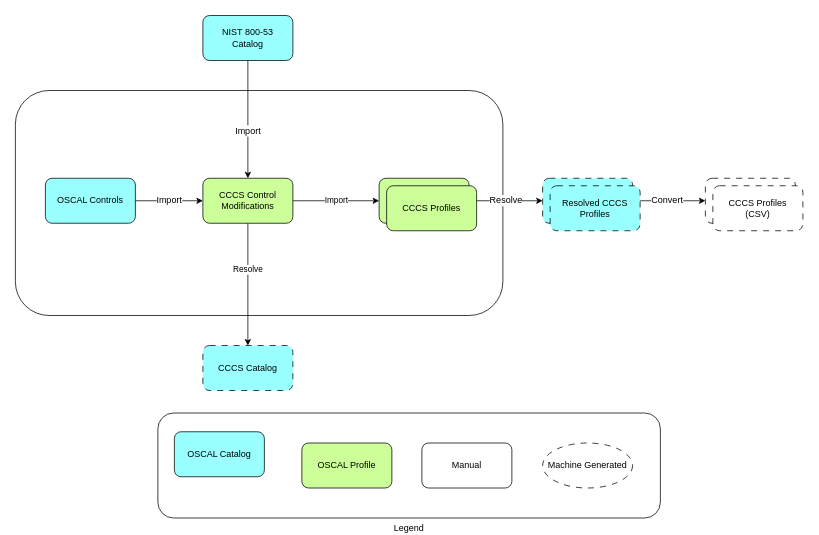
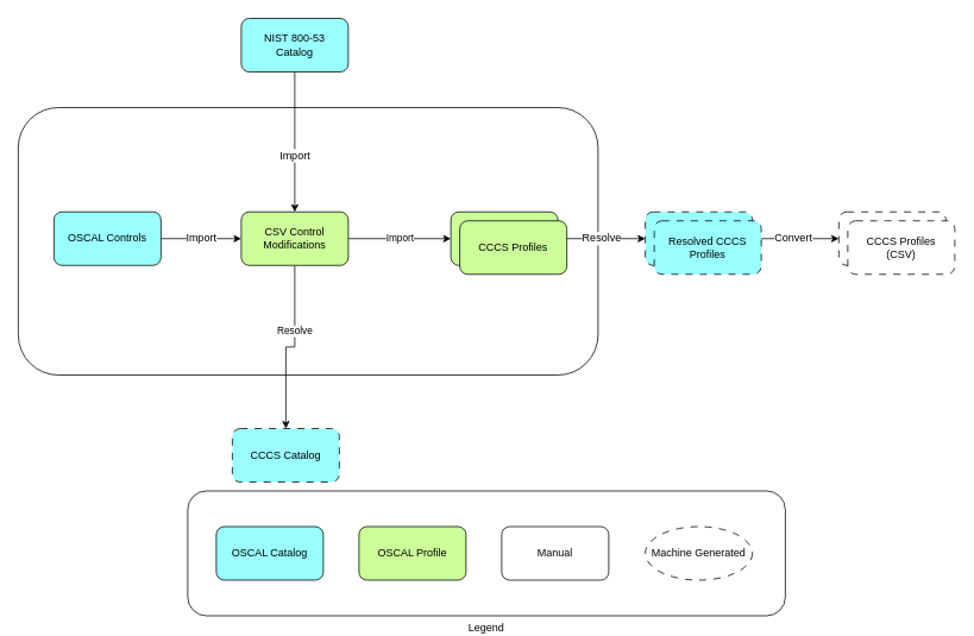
  <mxCell id="0" />
  <mxCell id="1" parent="0" />
  <mxCell id="2" value="Legend" style="rounded=1;whiteSpace=wrap;html=1;labelPosition=center;verticalLabelPosition=bottom;align=center;verticalAlign=top;" parent="1" vertex="1"><mxGeometry x="210" y="550" width="670" height="140" as="geometry" /></mxCell>
  <mxCell id="3" value="" style="rounded=1;whiteSpace=wrap;html=1;labelPosition=left;verticalLabelPosition=top;align=right;verticalAlign=bottom;" parent="1" vertex="1"><mxGeometry x="20" y="120" width="650" height="300" as="geometry" /></mxCell>
  <mxCell id="4" value="Import" style="edgeStyle=orthogonalEdgeStyle;rounded=0;orthogonalLoop=1;jettySize=auto;html=1;exitX=0.5;exitY=1;exitDx=0;exitDy=0;entryX=0.5;entryY=0;entryDx=0;entryDy=0;startArrow=none;startFill=0;endArrow=classic;endFill=1;fontSize=12;" parent="1" source="5" target="10" edge="1"><mxGeometry x="0.198" relative="1" as="geometry"><mxPoint as="offset" /></mxGeometry></mxCell>
  <mxCell id="5" value="NIST 800-53&lt;div style=&quot;font-size: 12px;&quot;&gt;Catalog&lt;/div&gt;" style="rounded=1;whiteSpace=wrap;html=1;fillColor=#99FFFF;fontSize=12;" parent="1" vertex="1"><mxGeometry x="270" y="20" width="120" height="60" as="geometry" /></mxCell>
  <mxCell id="6" value="Import" style="edgeStyle=orthogonalEdgeStyle;rounded=0;orthogonalLoop=1;jettySize=auto;html=1;exitX=1;exitY=0.5;exitDx=0;exitDy=0;entryX=0;entryY=0.5;entryDx=0;entryDy=0;startArrow=none;startFill=0;endArrow=classic;endFill=1;fontSize=12;" parent="1" source="7" target="10" edge="1"><mxGeometry relative="1" as="geometry" /></mxCell>
  <mxCell id="7" value="OSCAL Controls" style="rounded=1;whiteSpace=wrap;html=1;fillColor=#99FFFF;fontSize=12;" parent="1" vertex="1"><mxGeometry x="60" y="237" width="120" height="60" as="geometry" /></mxCell>
  <mxCell id="8" value="Resolve" style="edgeStyle=orthogonalEdgeStyle;rounded=0;orthogonalLoop=1;jettySize=auto;html=1;exitX=0.5;exitY=1;exitDx=0;exitDy=0;entryX=0.5;entryY=0;entryDx=0;entryDy=0;" parent="1" source="10" target="11" edge="1"><mxGeometry x="-0.227" relative="1" as="geometry"><mxPoint y="-1" as="offset" /></mxGeometry></mxCell>
  <mxCell id="9" value="Import" style="edgeStyle=orthogonalEdgeStyle;rounded=0;orthogonalLoop=1;jettySize=auto;html=1;exitX=1;exitY=0.5;exitDx=0;exitDy=0;entryX=0;entryY=0.5;entryDx=0;entryDy=0;" parent="1" source="10" target="20" edge="1"><mxGeometry relative="1" as="geometry" /></mxCell>
- <mxCell id="10" value="CCCS Control Modifications" style="rounded=1;whiteSpace=wrap;html=1;fillColor=#CCFF99;fontSize=12;" parent="1" vertex="1"><mxGeometry x="270" y="237" width="120" height="60" as="geometry" /></mxCell>
- <mxCell id="11" value="CCCS Catalog" style="rounded=1;whiteSpace=wrap;html=1;fillColor=#99FFFF;fontSize=12;dashed=1;dashPattern=8 8;" parent="1" vertex="1"><mxGeometry x="270" y="460" width="120" height="60" as="geometry" /></mxCell>
+ <mxCell id="10" value="CSV Control Modifications" style="rounded=1;whiteSpace=wrap;html=1;fillColor=#CCFF99;fontSize=12;" parent="1" vertex="1"><mxGeometry x="270" y="237" width="120" height="60" as="geometry" /></mxCell>
+ <mxCell id="11" value="CCCS Catalog" style="rounded=1;whiteSpace=wrap;html=1;fillColor=#99FFFF;fontSize=12;dashed=1;dashPattern=8 8;" parent="1" vertex="1"><mxGeometry x="260" y="480" width="120" height="60" as="geometry" /></mxCell>
  <mxCell id="12" value="OSCAL Profile" style="rounded=1;whiteSpace=wrap;html=1;fillColor=#CCFF99;fontSize=12;" parent="1" vertex="1"><mxGeometry x="402" y="590" width="120" height="60" as="geometry" /></mxCell>
- <mxCell id="13" value="OSCAL Catalog" style="rounded=1;whiteSpace=wrap;html=1;fillColor=#99FFFF;fontSize=12;" parent="1" vertex="1"><mxGeometry x="232" y="575" width="120" height="60" as="geometry" /></mxCell>
+ <mxCell id="13" value="OSCAL Catalog" style="rounded=1;whiteSpace=wrap;html=1;fillColor=#99FFFF;fontSize=12;" parent="1" vertex="1"><mxGeometry x="242" y="590" width="120" height="60" as="geometry" /></mxCell>
  <mxCell id="14" value="Manual" style="rounded=1;whiteSpace=wrap;html=1;fillColor=#FFFFFF;fontSize=12;" parent="1" vertex="1"><mxGeometry x="562" y="590" width="120" height="60" as="geometry" /></mxCell>
  <mxCell id="15" value="Machine Generated" style="ellipse;whiteSpace=wrap;html=1;fillColor=#FFFFFF;fontSize=12;dashed=1;dashPattern=8 8;" parent="1" vertex="1"><mxGeometry x="723" y="590" width="120" height="60" as="geometry" /></mxCell>
  <mxCell id="16" value="Resolve" style="edgeStyle=orthogonalEdgeStyle;rounded=0;orthogonalLoop=1;jettySize=auto;html=1;exitX=1;exitY=0.5;exitDx=0;exitDy=0;entryX=0;entryY=0.5;entryDx=0;entryDy=0;fontSize=12;" parent="1" source="20" target="18" edge="1"><mxGeometry relative="1" as="geometry" /></mxCell>
  <mxCell id="17" value="Convert" style="edgeStyle=orthogonalEdgeStyle;rounded=0;orthogonalLoop=1;jettySize=auto;html=1;exitX=1;exitY=0.5;exitDx=0;exitDy=0;entryX=0;entryY=0.5;entryDx=0;entryDy=0;fontSize=12;" parent="1" source="18" target="19" edge="1"><mxGeometry x="-0.031" relative="1" as="geometry"><mxPoint x="-1" as="offset" /></mxGeometry></mxCell>
  <mxCell id="18" value="Resolved CCCS&lt;div&gt;Profiles&lt;/div&gt;" style="rounded=1;whiteSpace=wrap;html=1;fillColor=#99FFFF;fontSize=12;dashed=1;dashPattern=8 8;" parent="1" vertex="1"><mxGeometry x="723" y="237" width="120" height="60" as="geometry" /></mxCell>
  <mxCell id="19" value="CCCS Profiles&lt;br&gt;(CSV)" style="rounded=1;whiteSpace=wrap;html=1;fontSize=12;dashed=1;dashPattern=8 8;" parent="1" vertex="1"><mxGeometry x="940" y="237" width="120" height="60" as="geometry" /></mxCell>
  <mxCell id="20" value="CCCS Profiles" style="rounded=1;whiteSpace=wrap;html=1;fillColor=#CCFF99;fontSize=12;" parent="1" vertex="1"><mxGeometry x="505" y="237" width="120" height="60" as="geometry" /></mxCell>
  <mxCell id="21" value="CCCS Profiles" style="rounded=1;whiteSpace=wrap;html=1;fillColor=#CCFF99;fontSize=12;" vertex="1" parent="1"><mxGeometry x="515" y="247" width="120" height="60" as="geometry" /></mxCell>
  <mxCell id="22" value="Resolved CCCS&lt;div&gt;Profiles&lt;/div&gt;" style="rounded=1;whiteSpace=wrap;html=1;fillColor=#99FFFF;fontSize=12;dashed=1;dashPattern=8 8;" vertex="1" parent="1"><mxGeometry x="733" y="247" width="120" height="60" as="geometry" /></mxCell>
  <mxCell id="23" value="CCCS Profiles&lt;br&gt;(CSV)" style="rounded=1;whiteSpace=wrap;html=1;fontSize=12;dashed=1;dashPattern=8 8;" vertex="1" parent="1"><mxGeometry x="950" y="247" width="120" height="60" as="geometry" /></mxCell>
